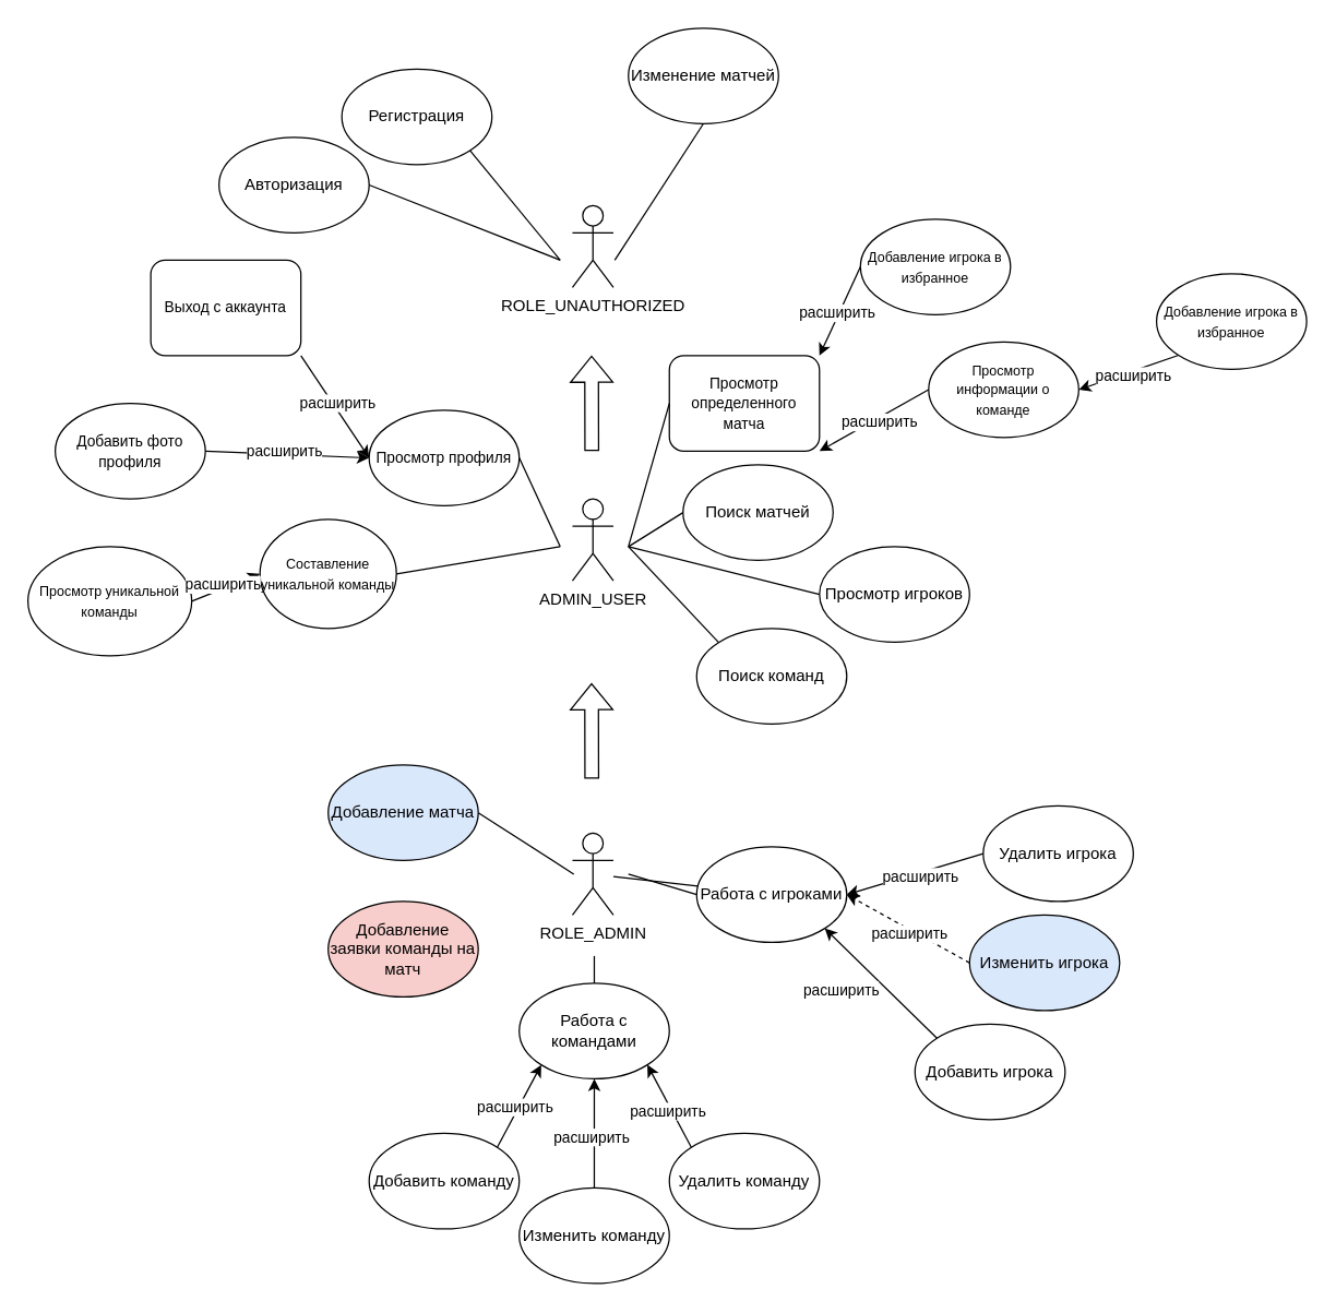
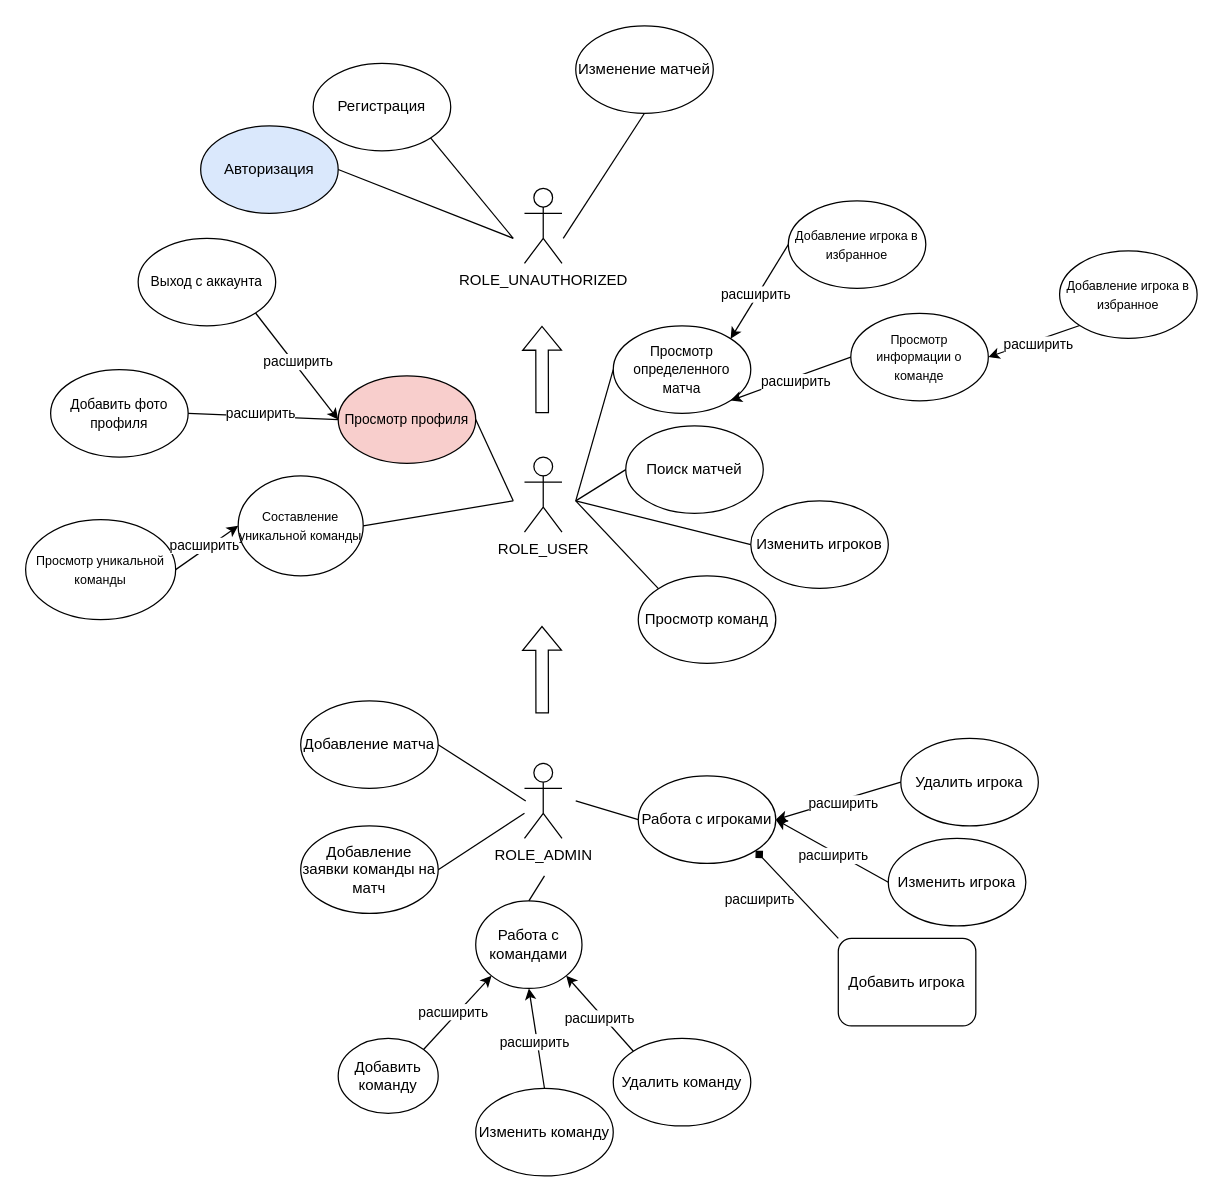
  <mxCell id="0" />
  <mxCell id="1" parent="0" />
  <mxCell id="2" value="ROLE_UNAUTHORIZED" style="shape=umlActor;verticalLabelPosition=bottom;verticalAlign=top;html=1;outlineConnect=0;" vertex="1" parent="1"><mxGeometry x="419" y="150" width="30" height="60" as="geometry" /></mxCell>
- <mxCell id="3" value="ADMIN_USER" style="shape=umlActor;verticalLabelPosition=bottom;verticalAlign=top;html=1;outlineConnect=0;" vertex="1" parent="1"><mxGeometry x="419" y="365" width="30" height="60" as="geometry" /></mxCell>
+ <mxCell id="3" value="ROLE_USER" style="shape=umlActor;verticalLabelPosition=bottom;verticalAlign=top;html=1;outlineConnect=0;" vertex="1" parent="1"><mxGeometry x="419" y="365" width="30" height="60" as="geometry" /></mxCell>
  <mxCell id="4" value="ROLE_ADMIN" style="shape=umlActor;verticalLabelPosition=bottom;verticalAlign=top;html=1;outlineConnect=0;" vertex="1" parent="1"><mxGeometry x="419" y="610" width="30" height="60" as="geometry" /></mxCell>
  <mxCell id="5" value="" style="shape=flexArrow;endArrow=classic;html=1;rounded=0;" edge="1" parent="1"><mxGeometry width="50" height="50" relative="1" as="geometry"><mxPoint x="433.17" y="330" as="sourcePoint" /><mxPoint x="433" y="260" as="targetPoint" /></mxGeometry></mxCell>
  <mxCell id="6" value="" style="shape=flexArrow;endArrow=classic;html=1;rounded=0;" edge="1" parent="1"><mxGeometry width="50" height="50" relative="1" as="geometry"><mxPoint x="433.17" y="570" as="sourcePoint" /><mxPoint x="433" y="500" as="targetPoint" /></mxGeometry></mxCell>
- <mxCell id="7" value="Авторизация" style="ellipse;whiteSpace=wrap;html=1;" vertex="1" parent="1"><mxGeometry x="160" y="100" width="110" height="70" as="geometry" /></mxCell>
+ <mxCell id="7" value="Авторизация" style="ellipse;whiteSpace=wrap;html=1;fillColor=#dae8fc;" vertex="1" parent="1"><mxGeometry x="160" y="100" width="110" height="70" as="geometry" /></mxCell>
  <mxCell id="8" value="Регистрация" style="ellipse;whiteSpace=wrap;html=1;" vertex="1" parent="1"><mxGeometry x="250" y="50" width="110" height="70" as="geometry" /></mxCell>
  <mxCell id="9" value="" style="endArrow=none;html=1;rounded=0;entryX=1;entryY=1;entryDx=0;entryDy=0;" edge="1" parent="1" target="8"><mxGeometry width="50" height="50" relative="1" as="geometry"><mxPoint x="410" y="190" as="sourcePoint" /><mxPoint x="460" y="110" as="targetPoint" /></mxGeometry></mxCell>
  <mxCell id="10" value="" style="endArrow=none;html=1;rounded=0;entryX=1;entryY=0.5;entryDx=0;entryDy=0;" edge="1" parent="1" target="7"><mxGeometry width="50" height="50" relative="1" as="geometry"><mxPoint x="410" y="190" as="sourcePoint" /><mxPoint x="530" y="150" as="targetPoint" /></mxGeometry></mxCell>
  <mxCell id="11" value="Изменение матчей" style="ellipse;whiteSpace=wrap;html=1;" vertex="1" parent="1"><mxGeometry x="460" y="20" width="110" height="70" as="geometry" /></mxCell>
  <mxCell id="12" value="" style="endArrow=none;html=1;rounded=0;entryX=0.5;entryY=1;entryDx=0;entryDy=0;" edge="1" parent="1" target="11"><mxGeometry width="50" height="50" relative="1" as="geometry"><mxPoint x="450" y="190" as="sourcePoint" /><mxPoint x="350" y="150" as="targetPoint" /></mxGeometry></mxCell>
- <mxCell id="13" value="&lt;font style=&quot;font-size: 11px;&quot;&gt;Просмотр определенного матча&lt;/font&gt;" style="whiteSpace=wrap;html=1;rounded=1;" vertex="1" parent="1"><mxGeometry x="490" y="260" width="110" height="70" as="geometry" /></mxCell>
+ <mxCell id="13" value="&lt;font style=&quot;font-size: 11px;&quot;&gt;Просмотр определенного матча&lt;/font&gt;" style="ellipse;whiteSpace=wrap;html=1;" vertex="1" parent="1"><mxGeometry x="490" y="260" width="110" height="70" as="geometry" /></mxCell>
  <mxCell id="14" value="&lt;font style=&quot;font-size: 10px;&quot;&gt;Добавление игрока в избранное&lt;/font&gt;" style="ellipse;whiteSpace=wrap;html=1;" vertex="1" parent="1"><mxGeometry x="630" y="160" width="110" height="70" as="geometry" /></mxCell>
  <mxCell id="15" value="&lt;font style=&quot;font-size: 10px;&quot;&gt;Просмотр информации о команде&lt;/font&gt;" style="ellipse;whiteSpace=wrap;html=1;" vertex="1" parent="1"><mxGeometry x="680" y="250" width="110" height="70" as="geometry" /></mxCell>
  <mxCell id="16" value="&lt;font style=&quot;font-size: 10px;&quot;&gt;Добавление игрока в избранное&lt;/font&gt;" style="ellipse;whiteSpace=wrap;html=1;" vertex="1" parent="1"><mxGeometry x="847" y="200" width="110" height="70" as="geometry" /></mxCell>
  <mxCell id="17" value="" style="endArrow=classic;html=1;rounded=0;entryX=1;entryY=1;entryDx=0;entryDy=0;exitX=0;exitY=0.5;exitDx=0;exitDy=0;" edge="1" parent="1" source="15" target="13"><mxGeometry width="50" height="50" relative="1" as="geometry"><mxPoint x="510" y="480" as="sourcePoint" /><mxPoint x="560" y="430" as="targetPoint" /></mxGeometry></mxCell>
  <mxCell id="18" value="расширить" style="edgeLabel;html=1;align=center;verticalAlign=middle;resizable=0;points=[];" vertex="1" connectable="0" parent="17"><mxGeometry x="-0.055" y="3" relative="1" as="geometry"><mxPoint as="offset" /></mxGeometry></mxCell>
  <mxCell id="19" value="" style="endArrow=classic;html=1;rounded=0;entryX=1;entryY=0;entryDx=0;entryDy=0;exitX=0;exitY=0.5;exitDx=0;exitDy=0;" edge="1" parent="1" source="14" target="13"><mxGeometry width="50" height="50" relative="1" as="geometry"><mxPoint x="716" y="430" as="sourcePoint" /><mxPoint x="630" y="375" as="targetPoint" /></mxGeometry></mxCell>
  <mxCell id="20" value="расширить" style="edgeLabel;html=1;align=center;verticalAlign=middle;resizable=0;points=[];" vertex="1" connectable="0" parent="19"><mxGeometry x="0.075" y="-2" relative="1" as="geometry"><mxPoint as="offset" /></mxGeometry></mxCell>
  <mxCell id="21" value="" style="endArrow=classic;html=1;rounded=0;entryX=1;entryY=0.5;entryDx=0;entryDy=0;exitX=0;exitY=1;exitDx=0;exitDy=0;" edge="1" parent="1" source="16" target="15"><mxGeometry width="50" height="50" relative="1" as="geometry"><mxPoint x="690" y="475" as="sourcePoint" /><mxPoint x="604" y="420" as="targetPoint" /></mxGeometry></mxCell>
  <mxCell id="22" value="расширить" style="edgeLabel;html=1;align=center;verticalAlign=middle;resizable=0;points=[];" vertex="1" connectable="0" parent="21"><mxGeometry x="-0.055" y="3" relative="1" as="geometry"><mxPoint as="offset" /></mxGeometry></mxCell>
  <mxCell id="23" value="" style="endArrow=none;html=1;rounded=0;entryX=0;entryY=0.5;entryDx=0;entryDy=0;" edge="1" parent="1" target="13"><mxGeometry width="50" height="50" relative="1" as="geometry"><mxPoint x="460" y="400" as="sourcePoint" /><mxPoint x="560" y="430" as="targetPoint" /></mxGeometry></mxCell>
  <mxCell id="24" value="Поиск матчей" style="ellipse;whiteSpace=wrap;html=1;" vertex="1" parent="1"><mxGeometry x="500" y="340" width="110" height="70" as="geometry" /></mxCell>
  <mxCell id="25" value="" style="endArrow=none;html=1;rounded=0;exitX=0;exitY=0.5;exitDx=0;exitDy=0;" edge="1" parent="1" source="24"><mxGeometry width="50" height="50" relative="1" as="geometry"><mxPoint x="460" y="510" as="sourcePoint" /><mxPoint x="460" y="400" as="targetPoint" /></mxGeometry></mxCell>
  <mxCell id="26" value="&lt;font style=&quot;font-size: 11px;&quot;&gt;Добавить фото профиля&lt;/font&gt;" style="ellipse;whiteSpace=wrap;html=1;" vertex="1" parent="1"><mxGeometry x="40" y="295" width="110" height="70" as="geometry" /></mxCell>
- <mxCell id="27" value="&lt;font style=&quot;font-size: 11px;&quot;&gt;Просмотр профиля&lt;/font&gt;" style="ellipse;whiteSpace=wrap;html=1;" vertex="1" parent="1"><mxGeometry x="270" y="300" width="110" height="70" as="geometry" /></mxCell>
- <mxCell id="28" value="&lt;font style=&quot;font-size: 11px;&quot;&gt;Выход с аккаунта&lt;/font&gt;" style="whiteSpace=wrap;html=1;rounded=1;" vertex="1" parent="1"><mxGeometry x="110" y="190" width="110" height="70" as="geometry" /></mxCell>
+ <mxCell id="27" value="&lt;font style=&quot;font-size: 11px;&quot;&gt;Просмотр профиля&lt;/font&gt;" style="ellipse;whiteSpace=wrap;html=1;fillColor=#f8cecc;" vertex="1" parent="1"><mxGeometry x="270" y="300" width="110" height="70" as="geometry" /></mxCell>
+ <mxCell id="28" value="&lt;font style=&quot;font-size: 11px;&quot;&gt;Выход с аккаунта&lt;/font&gt;" style="ellipse;whiteSpace=wrap;html=1;" vertex="1" parent="1"><mxGeometry x="110" y="190" width="110" height="70" as="geometry" /></mxCell>
  <mxCell id="29" value="" style="endArrow=classic;html=1;rounded=0;entryX=0;entryY=0.5;entryDx=0;entryDy=0;exitX=1;exitY=1;exitDx=0;exitDy=0;" edge="1" parent="1" source="28" target="27"><mxGeometry width="50" height="50" relative="1" as="geometry"><mxPoint x="296" y="492.5" as="sourcePoint" /><mxPoint x="210" y="437.5" as="targetPoint" /></mxGeometry></mxCell>
  <mxCell id="30" value="расширить" style="edgeLabel;html=1;align=center;verticalAlign=middle;resizable=0;points=[];" vertex="1" connectable="0" parent="29"><mxGeometry x="-0.055" y="3" relative="1" as="geometry"><mxPoint as="offset" /></mxGeometry></mxCell>
- <mxCell id="31" value="" style="endArrow=classic;html=1;rounded=0;entryX=0;entryY=0.5;entryDx=0;entryDy=0;exitX=1;exitY=0.5;exitDx=0;exitDy=0;" edge="1" parent="1" source="26" target="27"><mxGeometry width="50" height="50" relative="1" as="geometry"><mxPoint x="180" y="330" as="sourcePoint" /><mxPoint x="280" y="385" as="targetPoint" /></mxGeometry></mxCell>
+ <mxCell id="31" value="" style="endArrow=none;html=1;rounded=0;entryX=0;entryY=0.5;entryDx=0;entryDy=0;exitX=1;exitY=0.5;exitDx=0;exitDy=0;" edge="1" parent="1" source="26" target="27"><mxGeometry width="50" height="50" relative="1" as="geometry"><mxPoint x="180" y="330" as="sourcePoint" /><mxPoint x="280" y="385" as="targetPoint" /></mxGeometry></mxCell>
  <mxCell id="32" value="расширить" style="edgeLabel;html=1;align=center;verticalAlign=middle;resizable=0;points=[];" vertex="1" connectable="0" parent="31"><mxGeometry x="-0.055" y="3" relative="1" as="geometry"><mxPoint as="offset" /></mxGeometry></mxCell>
  <mxCell id="33" value="" style="endArrow=none;html=1;rounded=0;exitX=1;exitY=0.5;exitDx=0;exitDy=0;" edge="1" parent="1" source="27"><mxGeometry width="50" height="50" relative="1" as="geometry"><mxPoint x="470" y="410" as="sourcePoint" /><mxPoint x="410" y="400" as="targetPoint" /></mxGeometry></mxCell>
- <mxCell id="34" value="&lt;font style=&quot;font-size: 10px;&quot;&gt;Просмотр уникальной команды&lt;/font&gt;" style="ellipse;whiteSpace=wrap;html=1;" vertex="1" parent="1"><mxGeometry y="400" width="120" height="80" as="geometry" x="20" /></mxCell>
+ <mxCell id="34" value="&lt;font style=&quot;font-size: 10px;&quot;&gt;Просмотр уникальной команды&lt;/font&gt;" style="ellipse;whiteSpace=wrap;html=1;" vertex="1" parent="1"><mxGeometry x="20" y="415" width="120" height="80" as="geometry" /></mxCell>
  <mxCell id="35" value="&lt;font style=&quot;font-size: 10px;&quot;&gt;Составление уникальной команды&lt;/font&gt;" style="ellipse;whiteSpace=wrap;html=1;" vertex="1" parent="1"><mxGeometry x="190" y="380" width="100" height="80" as="geometry" /></mxCell>
  <mxCell id="36" value="" style="endArrow=none;html=1;rounded=0;entryX=1;entryY=0.5;entryDx=0;entryDy=0;" edge="1" parent="1" target="35"><mxGeometry width="50" height="50" relative="1" as="geometry"><mxPoint x="410" y="400" as="sourcePoint" /><mxPoint x="420" y="410" as="targetPoint" /></mxGeometry></mxCell>
  <mxCell id="37" value="" style="endArrow=classic;html=1;rounded=0;entryX=0;entryY=0.5;entryDx=0;entryDy=0;exitX=1;exitY=0.5;exitDx=0;exitDy=0;" edge="1" parent="1" source="34" target="35"><mxGeometry width="50" height="50" relative="1" as="geometry"><mxPoint x="160" y="340" as="sourcePoint" /><mxPoint x="280" y="345" as="targetPoint" /></mxGeometry></mxCell>
  <mxCell id="38" value="расширить" style="edgeLabel;html=1;align=center;verticalAlign=middle;resizable=0;points=[];" vertex="1" connectable="0" parent="37"><mxGeometry x="-0.055" y="3" relative="1" as="geometry"><mxPoint as="offset" /></mxGeometry></mxCell>
  <mxCell id="39" value="" style="endArrow=none;html=1;rounded=0;exitX=0;exitY=0.5;exitDx=0;exitDy=0;" edge="1" parent="1" source="40"><mxGeometry width="50" height="50" relative="1" as="geometry"><mxPoint x="610" y="450" as="sourcePoint" /><mxPoint x="460" y="400" as="targetPoint" /></mxGeometry></mxCell>
- <mxCell id="40" value="Просмотр игроков" style="ellipse;whiteSpace=wrap;html=1;" vertex="1" parent="1"><mxGeometry x="600" y="400" width="110" height="70" as="geometry" /></mxCell>
- <mxCell id="41" value="Поиск команд" style="ellipse;whiteSpace=wrap;html=1;" vertex="1" parent="1"><mxGeometry x="510" y="460" width="110" height="70" as="geometry" /></mxCell>
+ <mxCell id="40" value="Изменить игроков" style="ellipse;whiteSpace=wrap;html=1;" vertex="1" parent="1"><mxGeometry x="600" y="400" width="110" height="70" as="geometry" /></mxCell>
+ <mxCell id="41" value="Просмотр команд" style="ellipse;whiteSpace=wrap;html=1;" vertex="1" parent="1"><mxGeometry x="510" y="460" width="110" height="70" as="geometry" /></mxCell>
  <mxCell id="42" value="" style="endArrow=none;html=1;rounded=0;exitX=0;exitY=0;exitDx=0;exitDy=0;" edge="1" parent="1" source="41"><mxGeometry width="50" height="50" relative="1" as="geometry"><mxPoint x="610" y="445" as="sourcePoint" /><mxPoint x="460" y="400" as="targetPoint" /></mxGeometry></mxCell>
  <mxCell id="43" value="Работа с игроками" style="ellipse;whiteSpace=wrap;html=1;" vertex="1" parent="1"><mxGeometry x="510" y="620" width="110" height="70" as="geometry" /></mxCell>
- <mxCell id="44" value="Работа с командами" style="ellipse;whiteSpace=wrap;html=1;" vertex="1" parent="1"><mxGeometry x="380" y="720" width="110" height="70" as="geometry" /></mxCell>
+ <mxCell id="44" value="Работа с командами" style="ellipse;whiteSpace=wrap;html=1;" vertex="1" parent="1"><mxGeometry x="380" y="720" width="85" height="70" as="geometry" /></mxCell>
  <mxCell id="45" value="Удалить игрока" style="ellipse;whiteSpace=wrap;html=1;" vertex="1" parent="1"><mxGeometry x="720" y="590" width="110" height="70" as="geometry" /></mxCell>
- <mxCell id="46" value="Изменить игрока" style="ellipse;whiteSpace=wrap;html=1;fillColor=#dae8fc;" vertex="1" parent="1"><mxGeometry x="710" y="670" width="110" height="70" as="geometry" /></mxCell>
- <mxCell id="47" value="Добавить игрока" style="ellipse;whiteSpace=wrap;html=1;" vertex="1" parent="1"><mxGeometry x="670" y="750" width="110" height="70" as="geometry" /></mxCell>
+ <mxCell id="46" value="Изменить игрока" style="ellipse;whiteSpace=wrap;html=1;" vertex="1" parent="1"><mxGeometry x="710" y="670" width="110" height="70" as="geometry" /></mxCell>
+ <mxCell id="47" value="Добавить игрока" style="whiteSpace=wrap;html=1;rounded=1;" vertex="1" parent="1"><mxGeometry x="670" y="750" width="110" height="70" as="geometry" /></mxCell>
  <mxCell id="48" value="Изменить команду" style="ellipse;whiteSpace=wrap;html=1;" vertex="1" parent="1"><mxGeometry x="380" y="870" width="110" height="70" as="geometry" /></mxCell>
  <mxCell id="49" value="Удалить команду" style="ellipse;whiteSpace=wrap;html=1;" vertex="1" parent="1"><mxGeometry x="490" y="830" width="110" height="70" as="geometry" /></mxCell>
- <mxCell id="50" value="Добавить команду" style="ellipse;whiteSpace=wrap;html=1;" vertex="1" parent="1"><mxGeometry x="270" y="830" width="110" height="70" as="geometry" /></mxCell>
- <mxCell id="51" value="" style="endArrow=classic;html=1;rounded=0;entryX=1;entryY=0.5;entryDx=0;entryDy=0;exitX=0;exitY=0.5;exitDx=0;exitDy=0;dashed=1;" edge="1" parent="1" source="46" target="43"><mxGeometry width="50" height="50" relative="1" as="geometry"><mxPoint x="690" y="295" as="sourcePoint" /><mxPoint x="594" y="330" as="targetPoint" /></mxGeometry></mxCell>
+ <mxCell id="50" value="Добавить команду" style="ellipse;whiteSpace=wrap;html=1;" vertex="1" parent="1"><mxGeometry x="270" y="830" width="80" height="60" as="geometry" /></mxCell>
+ <mxCell id="51" value="" style="endArrow=classic;html=1;rounded=0;entryX=1;entryY=0.5;entryDx=0;entryDy=0;exitX=0;exitY=0.5;exitDx=0;exitDy=0;" edge="1" parent="1" source="46" target="43"><mxGeometry width="50" height="50" relative="1" as="geometry"><mxPoint x="690" y="295" as="sourcePoint" /><mxPoint x="594" y="330" as="targetPoint" /></mxGeometry></mxCell>
  <mxCell id="52" value="расширить" style="edgeLabel;html=1;align=center;verticalAlign=middle;resizable=0;points=[];" vertex="1" connectable="0" parent="51"><mxGeometry x="-0.055" y="3" relative="1" as="geometry"><mxPoint as="offset" /></mxGeometry></mxCell>
  <mxCell id="53" value="" style="endArrow=classic;html=1;rounded=0;entryX=1;entryY=0.5;entryDx=0;entryDy=0;exitX=0;exitY=0.5;exitDx=0;exitDy=0;" edge="1" parent="1" source="45" target="43"><mxGeometry width="50" height="50" relative="1" as="geometry"><mxPoint x="720" y="715" as="sourcePoint" /><mxPoint x="630" y="665" as="targetPoint" /></mxGeometry></mxCell>
  <mxCell id="54" value="расширить" style="edgeLabel;html=1;align=center;verticalAlign=middle;resizable=0;points=[];" vertex="1" connectable="0" parent="53"><mxGeometry x="-0.055" y="3" relative="1" as="geometry"><mxPoint as="offset" /></mxGeometry></mxCell>
- <mxCell id="55" value="" style="endArrow=classic;html=1;rounded=0;entryX=1;entryY=1;entryDx=0;entryDy=0;exitX=0;exitY=0;exitDx=0;exitDy=0;" edge="1" parent="1" source="47" target="43"><mxGeometry width="50" height="50" relative="1" as="geometry"><mxPoint x="730" y="635" as="sourcePoint" /><mxPoint x="630" y="665" as="targetPoint" /></mxGeometry></mxCell>
+ <mxCell id="55" value="" style="endArrow=diamond;html=1;rounded=0;entryX=1;entryY=1;entryDx=0;entryDy=0;exitX=0;exitY=0;exitDx=0;exitDy=0;" edge="1" parent="1" source="47" target="43"><mxGeometry width="50" height="50" relative="1" as="geometry"><mxPoint x="730" y="635" as="sourcePoint" /><mxPoint x="630" y="665" as="targetPoint" /></mxGeometry></mxCell>
  <mxCell id="56" value="расширить" style="edgeLabel;html=1;align=center;verticalAlign=middle;resizable=0;points=[];" vertex="1" connectable="0" parent="55"><mxGeometry x="-0.055" y="3" relative="1" as="geometry"><mxPoint x="-30" as="offset" /></mxGeometry></mxCell>
  <mxCell id="57" value="" style="endArrow=classic;html=1;rounded=0;entryX=1;entryY=1;entryDx=0;entryDy=0;exitX=0;exitY=0;exitDx=0;exitDy=0;" edge="1" parent="1" source="49" target="44"><mxGeometry width="50" height="50" relative="1" as="geometry"><mxPoint x="666" y="770" as="sourcePoint" /><mxPoint x="584" y="690" as="targetPoint" /></mxGeometry></mxCell>
  <mxCell id="58" value="расширить" style="edgeLabel;html=1;align=center;verticalAlign=middle;resizable=0;points=[];" vertex="1" connectable="0" parent="57"><mxGeometry x="-0.055" y="3" relative="1" as="geometry"><mxPoint as="offset" /></mxGeometry></mxCell>
  <mxCell id="59" value="" style="endArrow=classic;html=1;rounded=0;entryX=0.5;entryY=1;entryDx=0;entryDy=0;exitX=0.5;exitY=0;exitDx=0;exitDy=0;" edge="1" parent="1" source="48" target="44"><mxGeometry width="50" height="50" relative="1" as="geometry"><mxPoint x="536" y="850" as="sourcePoint" /><mxPoint x="484" y="790" as="targetPoint" /></mxGeometry></mxCell>
  <mxCell id="60" value="расширить" style="edgeLabel;html=1;align=center;verticalAlign=middle;resizable=0;points=[];" vertex="1" connectable="0" parent="59"><mxGeometry x="-0.055" y="3" relative="1" as="geometry"><mxPoint as="offset" /></mxGeometry></mxCell>
  <mxCell id="61" value="" style="endArrow=classic;html=1;rounded=0;entryX=0;entryY=1;entryDx=0;entryDy=0;exitX=1;exitY=0;exitDx=0;exitDy=0;" edge="1" parent="1" source="50" target="44"><mxGeometry width="50" height="50" relative="1" as="geometry"><mxPoint x="445" y="880" as="sourcePoint" /><mxPoint x="445" y="800" as="targetPoint" /></mxGeometry></mxCell>
  <mxCell id="62" value="расширить" style="edgeLabel;html=1;align=center;verticalAlign=middle;resizable=0;points=[];" vertex="1" connectable="0" parent="61"><mxGeometry x="-0.055" y="3" relative="1" as="geometry"><mxPoint as="offset" /></mxGeometry></mxCell>
  <mxCell id="63" value="" style="endArrow=none;html=1;rounded=0;exitX=0.5;exitY=0;exitDx=0;exitDy=0;" edge="1" parent="1" source="44"><mxGeometry width="50" height="50" relative="1" as="geometry"><mxPoint x="430" y="780" as="sourcePoint" /><mxPoint x="435" y="700" as="targetPoint" /></mxGeometry></mxCell>
  <mxCell id="64" value="" style="endArrow=none;html=1;rounded=0;exitX=0;exitY=0.5;exitDx=0;exitDy=0;" edge="1" parent="1" source="43"><mxGeometry width="50" height="50" relative="1" as="geometry"><mxPoint x="445" y="730" as="sourcePoint" /><mxPoint x="460" y="640" as="targetPoint" /></mxGeometry></mxCell>
- <mxCell id="65" value="Добавление матча" style="ellipse;whiteSpace=wrap;html=1;fillColor=#dae8fc;" vertex="1" parent="1"><mxGeometry x="240" y="560" width="110" height="70" as="geometry" /></mxCell>
- <mxCell id="66" value="Добавление заявки команды на матч" style="ellipse;whiteSpace=wrap;html=1;fillColor=#f8cecc;" vertex="1" parent="1"><mxGeometry x="240" y="660" width="110" height="70" as="geometry" /></mxCell>
- <mxCell id="67" value="" style="endArrow=none;html=1;rounded=0;" edge="1" parent="1" source="4" target="43"><mxGeometry width="50" height="50" relative="1" as="geometry"><mxPoint x="520" y="665" as="sourcePoint" /><mxPoint x="470" y="650" as="targetPoint" /></mxGeometry></mxCell>
+ <mxCell id="65" value="Добавление матча" style="ellipse;whiteSpace=wrap;html=1;" vertex="1" parent="1"><mxGeometry x="240" y="560" width="110" height="70" as="geometry" /></mxCell>
+ <mxCell id="66" value="Добавление заявки команды на матч" style="ellipse;whiteSpace=wrap;html=1;" vertex="1" parent="1"><mxGeometry x="240" y="660" width="110" height="70" as="geometry" /></mxCell>
+ <mxCell id="67" value="" style="endArrow=none;html=1;rounded=0;entryX=1;entryY=0.5;entryDx=0;entryDy=0;" edge="1" parent="1" source="4" target="66"><mxGeometry width="50" height="50" relative="1" as="geometry"><mxPoint x="520" y="665" as="sourcePoint" /><mxPoint x="470" y="650" as="targetPoint" /></mxGeometry></mxCell>
  <mxCell id="68" value="" style="endArrow=none;html=1;rounded=0;exitX=1;exitY=0.5;exitDx=0;exitDy=0;" edge="1" parent="1" source="65"><mxGeometry width="50" height="50" relative="1" as="geometry"><mxPoint x="520" y="665" as="sourcePoint" /><mxPoint x="420" y="640" as="targetPoint" /></mxGeometry></mxCell>
